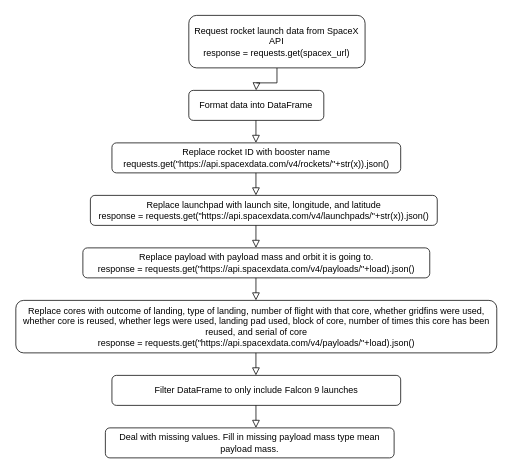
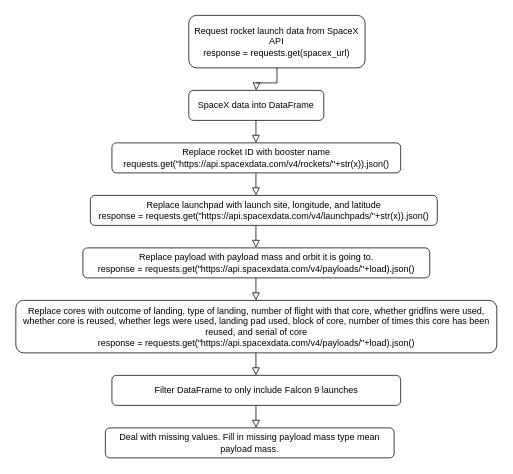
  <mxCell id="0" />
  <mxCell id="1" parent="0" />
  <mxCell id="2" value="" style="rounded=0;html=1;jettySize=auto;orthogonalLoop=1;fontSize=11;endArrow=block;endFill=0;endSize=8;strokeWidth=1;shadow=0;labelBackgroundColor=none;edgeStyle=orthogonalEdgeStyle;" parent="1" source="3" edge="1"><mxGeometry relative="1" as="geometry"><mxPoint x="341" y="120" as="targetPoint" /></mxGeometry></mxCell>
  <mxCell id="3" value="Request rocket launch data from SpaceX API&lt;div&gt;response = requests.get(spacex_url)&lt;br&gt;&lt;/div&gt;" style="rounded=1;whiteSpace=wrap;html=1;fontSize=12;glass=0;strokeWidth=1;shadow=0;" parent="1" vertex="1"><mxGeometry x="251.25" y="20" width="235" height="70" as="geometry" /></mxCell>
  <mxCell id="4" value="Replace rocket ID with booster name&lt;div&gt;requests.get(&quot;https://api.spacexdata.com/v4/rockets/&quot;+str(x)).json()&lt;br&gt;&lt;/div&gt;" style="rounded=1;whiteSpace=wrap;html=1;fontSize=12;glass=0;strokeWidth=1;shadow=0;" parent="1" vertex="1"><mxGeometry x="148.75" y="190" width="385" height="40" as="geometry" /></mxCell>
  <mxCell id="5" value="Replace launchpad with launch site, longitude, and latitude&lt;div&gt;response = requests.get(&quot;https://api.spacexdata.com/v4/launchpads/&quot;+str(x)).json()&lt;br&gt;&lt;/div&gt;" style="rounded=1;whiteSpace=wrap;html=1;fontSize=12;glass=0;strokeWidth=1;shadow=0;" vertex="1" parent="1"><mxGeometry x="120" y="260" width="462.5" height="40" as="geometry" /></mxCell>
  <mxCell id="6" value="Replace payload with payload mass and orbit it is going to.&lt;div&gt;response = requests.get(&quot;https://api.spacexdata.com/v4/payloads/&quot;+load).json()&lt;br&gt;&lt;/div&gt;" style="rounded=1;whiteSpace=wrap;html=1;fontSize=12;glass=0;strokeWidth=1;shadow=0;" vertex="1" parent="1"><mxGeometry x="110" y="330" width="462.5" height="40" as="geometry" /></mxCell>
  <mxCell id="7" value="Replace cores with outcome of landing, type of landing, number of flight with that core, whether gridfins were used, whether core is reused, whether legs were used, landing pad used, block of core, number of times this core has been reused, and serial of core&lt;div&gt;response = requests.get(&quot;https://api.spacexdata.com/v4/payloads/&quot;+load).json()&lt;br&gt;&lt;/div&gt;" style="rounded=1;whiteSpace=wrap;html=1;fontSize=12;glass=0;strokeWidth=1;shadow=0;" vertex="1" parent="1"><mxGeometry x="20.62" y="400" width="641.25" height="70" as="geometry" /></mxCell>
  <mxCell id="8" value="&lt;div&gt;Filter DataFrame to only in&lt;span style=&quot;color: rgba(0, 0, 0, 0); font-family: monospace; font-size: 0px; text-align: start; text-wrap: nowrap; background-color: initial;&quot;&gt;%3CmxGraphModel%3E%3Croot%3E%3CmxCell%20id%3D%220%22%2F%3E%3CmxCell%20id%3D%221%22%20parent%3D%220%22%2F%3E%3CmxCell%20id%3D%222%22%20value%3D%22Replace%20rocket%20ID%20with%20booster%20name%26lt%3Bdiv%26gt%3Brequests.get(%26quot%3Bhttps%3A%2F%2Fapi.spacexdata.com%2Fv4%2Frockets%2F%26quot%3B%2Bstr(x)).json()%26lt%3Bbr%26gt%3B%26lt%3B%2Fdiv%26gt%3B%22%20style%3D%22rounded%3D1%3BwhiteSpace%3Dwrap%3Bhtml%3D1%3BfontSize%3D12%3Bglass%3D0%3BstrokeWidth%3D1%3Bshadow%3D0%3B%22%20vertex%3D%221%22%20parent%3D%221%22%3E%3CmxGeometry%20x%3D%22178.75%22%20y%3D%22180%22%20width%3D%22385%22%20height%3D%2240%22%20as%3D%22geometry%22%2F%3E%3C%2FmxCell%3E%3C%2Froot%3E%3C%2FmxGraphModel%3E&lt;/span&gt;&lt;span style=&quot;background-color: initial;&quot;&gt;clude Falcon 9 launches&lt;/span&gt;&lt;/div&gt;" style="rounded=1;whiteSpace=wrap;html=1;fontSize=12;glass=0;strokeWidth=1;shadow=0;" vertex="1" parent="1"><mxGeometry x="148.74" y="500" width="385" height="40" as="geometry" /></mxCell>
  <mxCell id="9" value="&lt;div&gt;Deal with missing values. Fill in missing payload mass type mean payload mass.&lt;/div&gt;" style="rounded=1;whiteSpace=wrap;html=1;fontSize=12;glass=0;strokeWidth=1;shadow=0;" vertex="1" parent="1"><mxGeometry x="139.99" y="570" width="385" height="40" as="geometry" /></mxCell>
- <mxCell id="10" value="&lt;div&gt;Format data into DataFrame&lt;/div&gt;" style="rounded=1;whiteSpace=wrap;html=1;fontSize=12;glass=0;strokeWidth=1;shadow=0;" vertex="1" parent="1"><mxGeometry x="251.24" y="120" width="180" height="40" as="geometry" /></mxCell>
+ <mxCell id="10" value="&lt;div&gt;SpaceX data into DataFrame&lt;/div&gt;" style="rounded=1;whiteSpace=wrap;html=1;fontSize=12;glass=0;strokeWidth=1;shadow=0;" vertex="1" parent="1"><mxGeometry x="251.24" y="120" width="180" height="40" as="geometry" /></mxCell>
  <mxCell id="11" value="" style="rounded=0;html=1;jettySize=auto;orthogonalLoop=1;fontSize=11;endArrow=block;endFill=0;endSize=8;strokeWidth=1;shadow=0;labelBackgroundColor=none;edgeStyle=orthogonalEdgeStyle;" edge="1" parent="1"><mxGeometry relative="1" as="geometry"><mxPoint x="340.75" y="160" as="sourcePoint" /><mxPoint x="340.75" y="190" as="targetPoint" /></mxGeometry></mxCell>
  <mxCell id="12" value="" style="rounded=0;html=1;jettySize=auto;orthogonalLoop=1;fontSize=11;endArrow=block;endFill=0;endSize=8;strokeWidth=1;shadow=0;labelBackgroundColor=none;edgeStyle=orthogonalEdgeStyle;" edge="1" parent="1"><mxGeometry relative="1" as="geometry"><mxPoint x="340.75" y="230" as="sourcePoint" /><mxPoint x="340.75" y="260" as="targetPoint" /></mxGeometry></mxCell>
  <mxCell id="13" value="" style="rounded=0;html=1;jettySize=auto;orthogonalLoop=1;fontSize=11;endArrow=block;endFill=0;endSize=8;strokeWidth=1;shadow=0;labelBackgroundColor=none;edgeStyle=orthogonalEdgeStyle;" edge="1" parent="1"><mxGeometry relative="1" as="geometry"><mxPoint x="340.75" y="370" as="sourcePoint" /><mxPoint x="340.75" y="400" as="targetPoint" /></mxGeometry></mxCell>
  <mxCell id="14" value="" style="rounded=0;html=1;jettySize=auto;orthogonalLoop=1;fontSize=11;endArrow=block;endFill=0;endSize=8;strokeWidth=1;shadow=0;labelBackgroundColor=none;edgeStyle=orthogonalEdgeStyle;" edge="1" parent="1"><mxGeometry relative="1" as="geometry"><mxPoint x="340.74" y="470" as="sourcePoint" /><mxPoint x="340.74" y="500" as="targetPoint" /></mxGeometry></mxCell>
  <mxCell id="15" value="" style="rounded=0;html=1;jettySize=auto;orthogonalLoop=1;fontSize=11;endArrow=block;endFill=0;endSize=8;strokeWidth=1;shadow=0;labelBackgroundColor=none;edgeStyle=orthogonalEdgeStyle;" edge="1" parent="1"><mxGeometry relative="1" as="geometry"><mxPoint x="340.75" y="300" as="sourcePoint" /><mxPoint x="340.75" y="330" as="targetPoint" /></mxGeometry></mxCell>
  <mxCell id="16" value="" style="rounded=0;html=1;jettySize=auto;orthogonalLoop=1;fontSize=11;endArrow=block;endFill=0;endSize=8;strokeWidth=1;shadow=0;labelBackgroundColor=none;edgeStyle=orthogonalEdgeStyle;" edge="1" parent="1"><mxGeometry relative="1" as="geometry"><mxPoint x="340.75" y="540" as="sourcePoint" /><mxPoint x="340.75" y="570" as="targetPoint" /><Array as="points"><mxPoint x="340.75" y="560" /><mxPoint x="340.75" y="560" /></Array></mxGeometry></mxCell>
